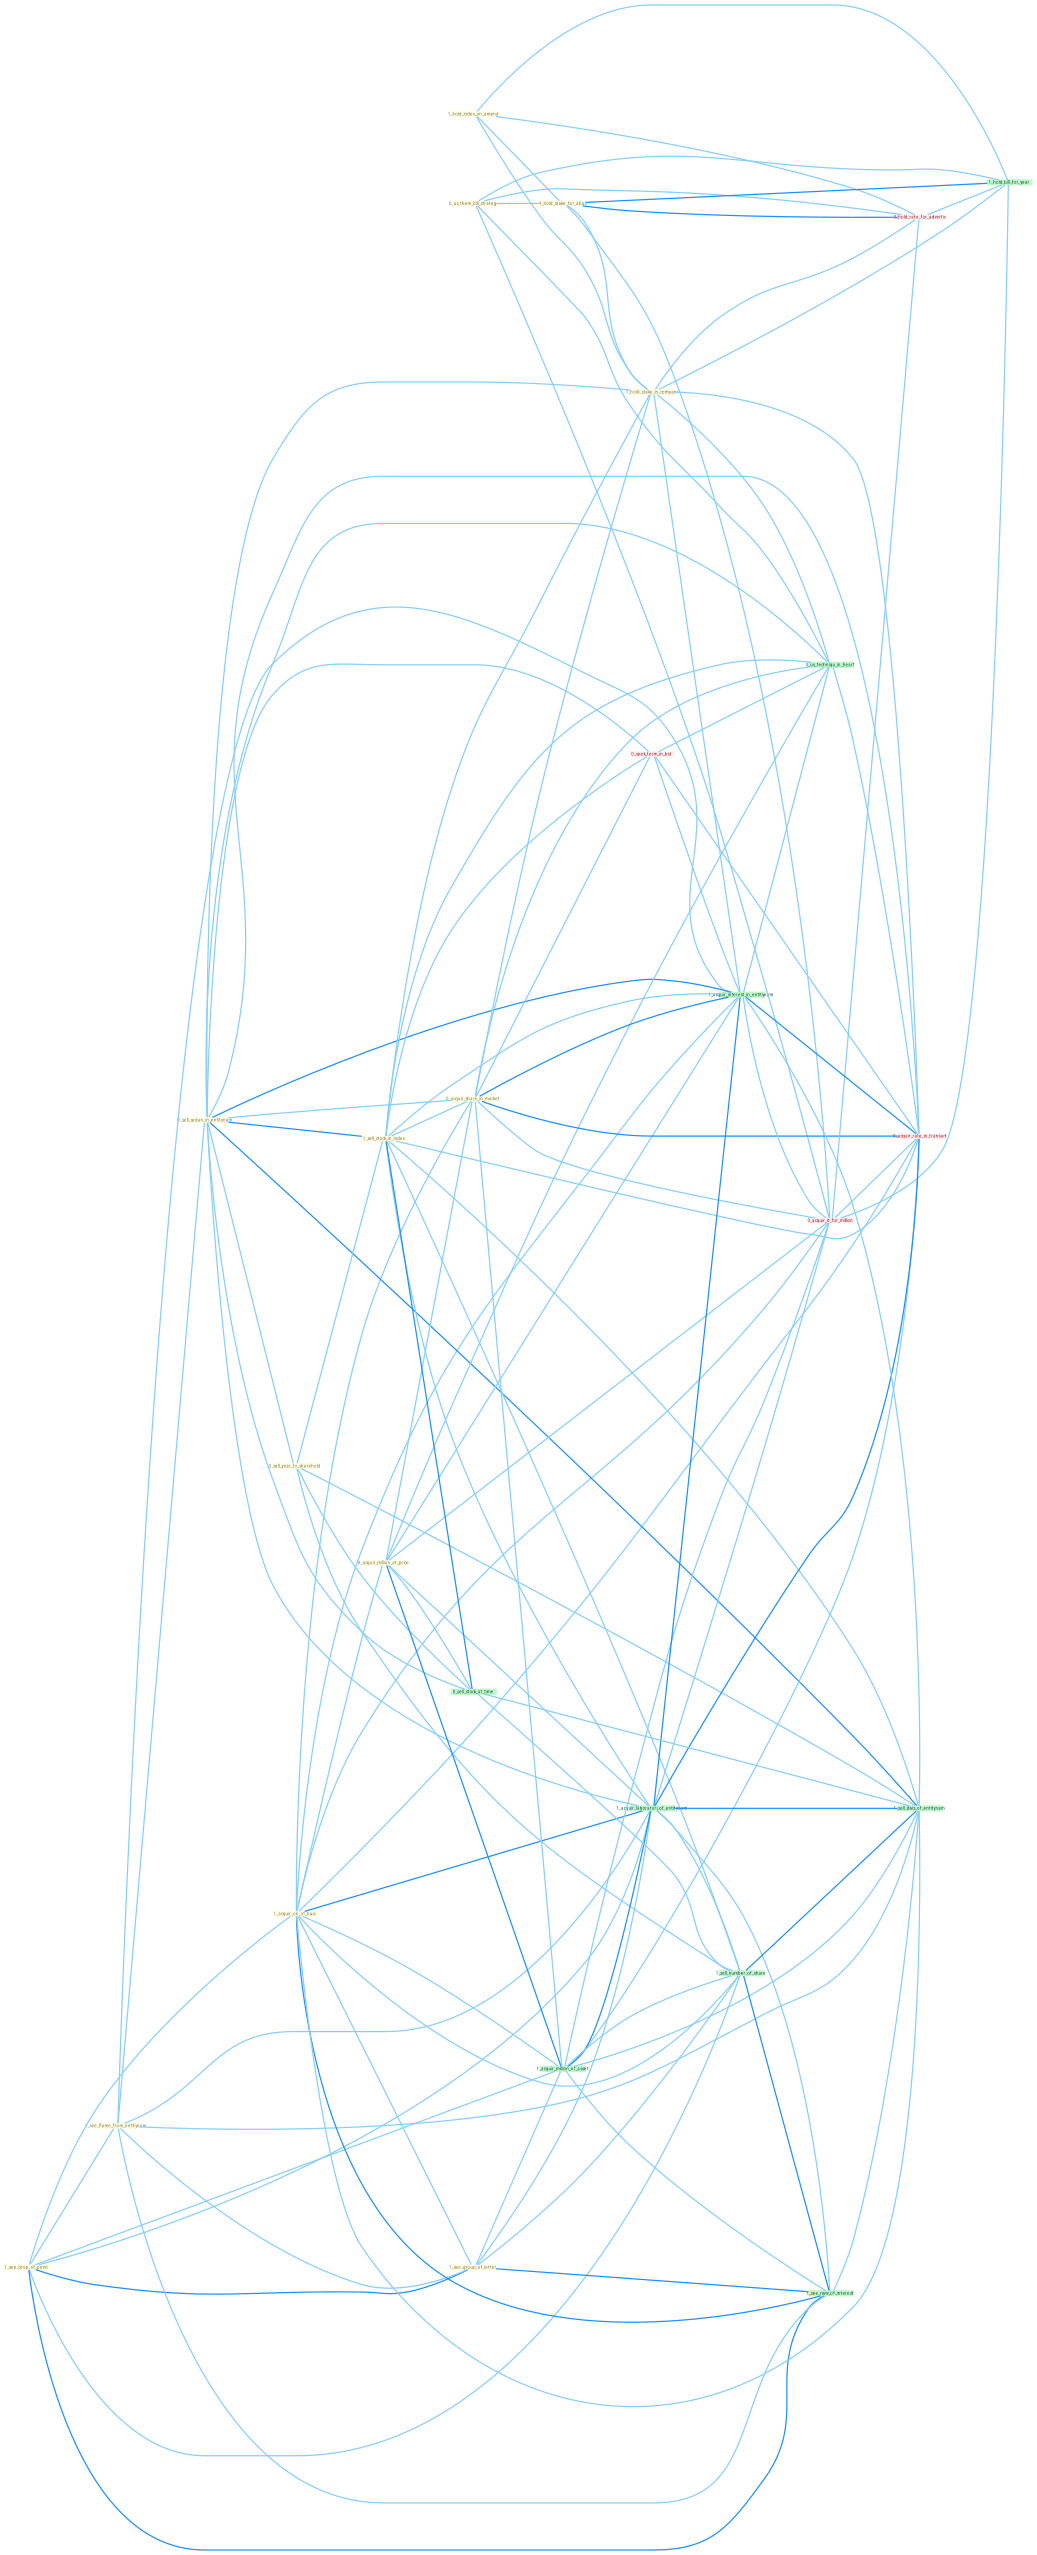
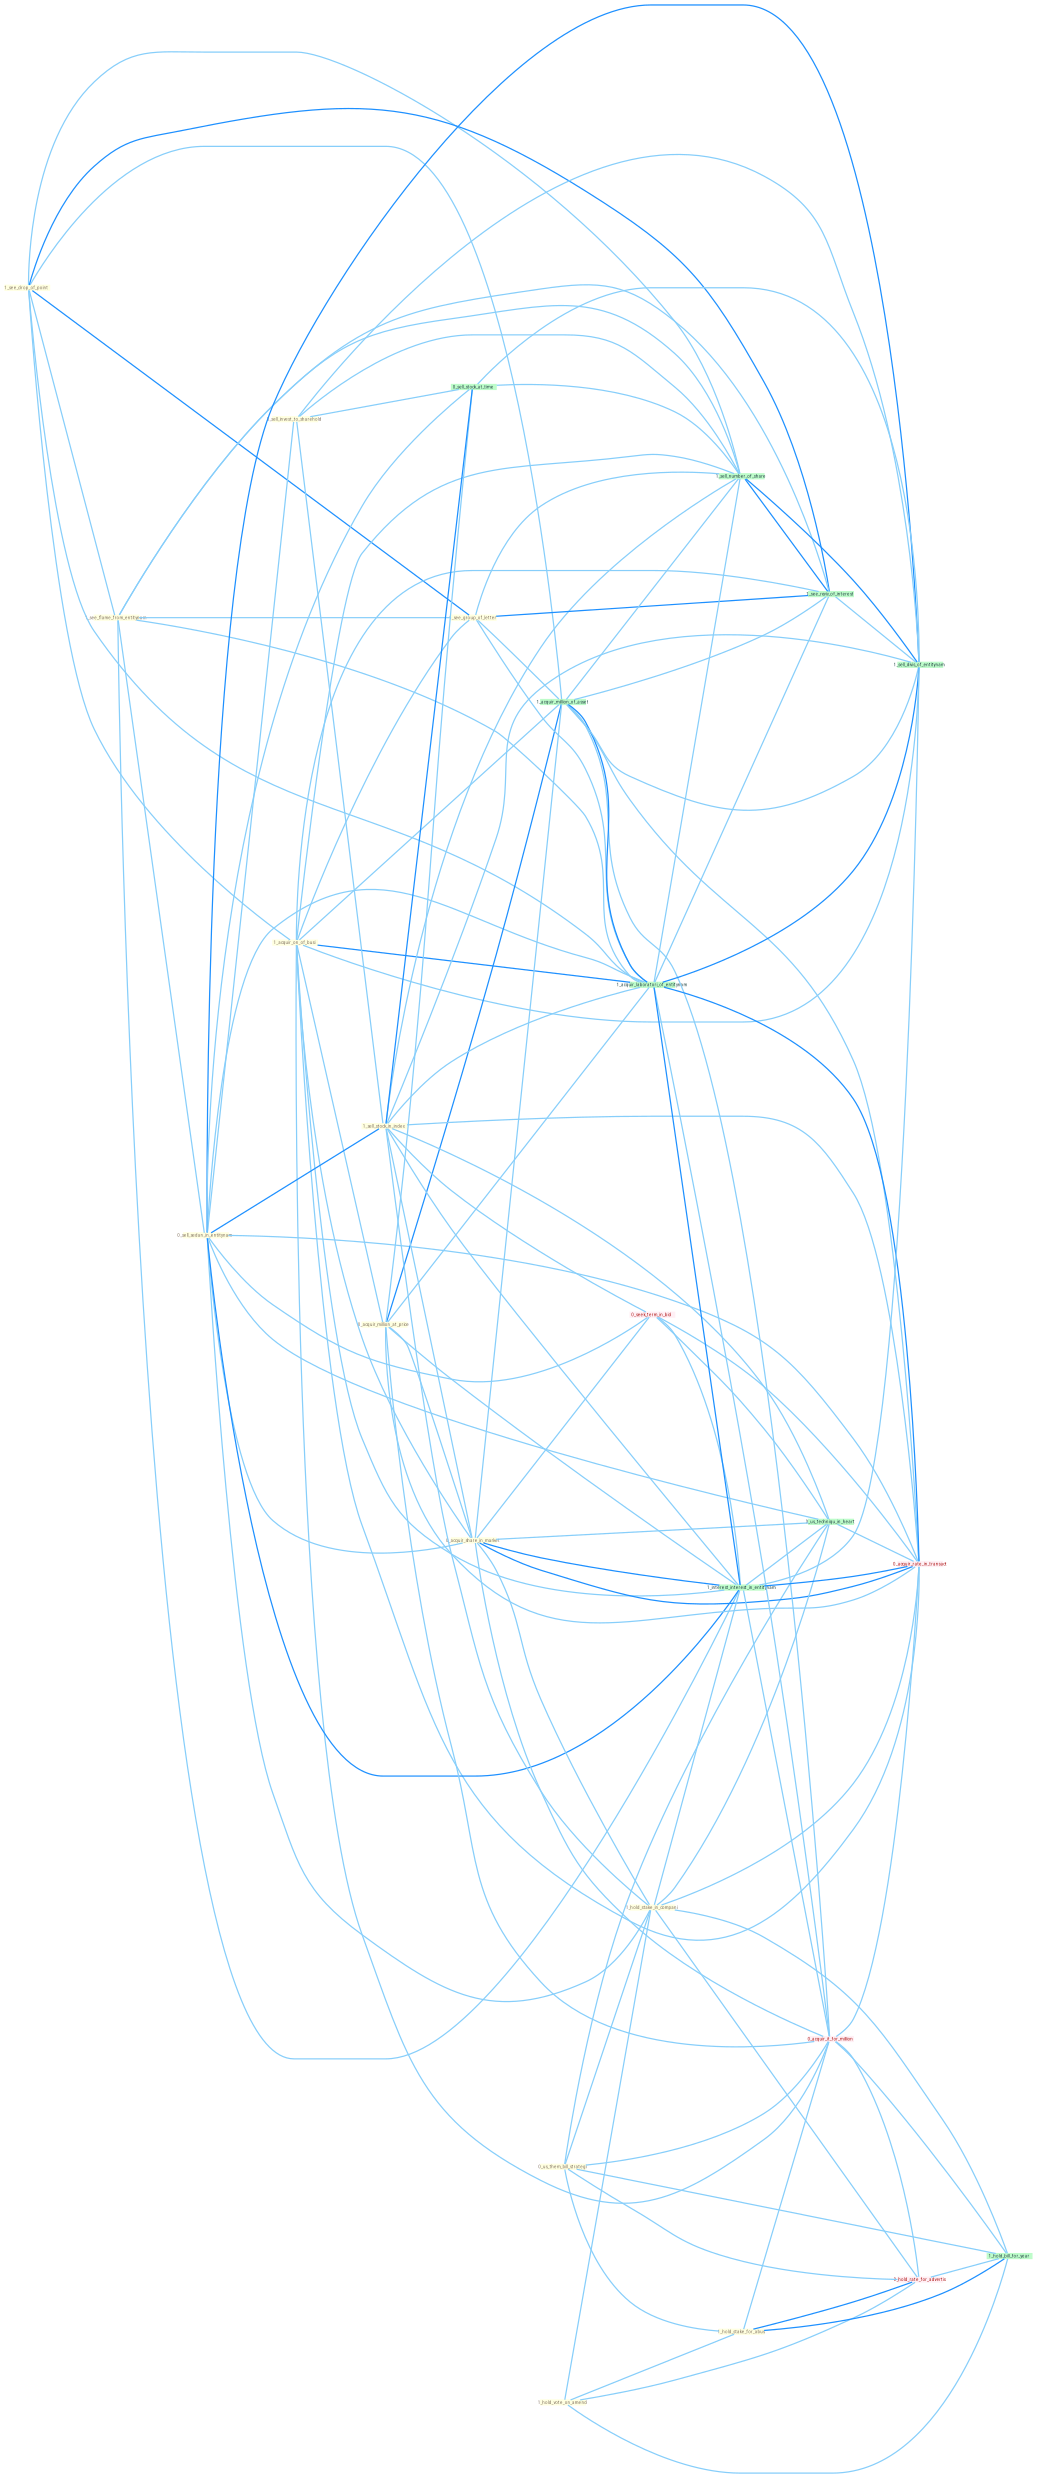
  graph {
    fontname="Roboto Condensed"
    rankdir=LR
    node [color="#ffffe0" fixedsize=true fontcolor="#8b7d6b" fontname="Roboto Condensed" fontsize=4 shape=polygon style=filled]
    edge [color="#87cefa" fontname="Roboto Condensed" w=1]
    "1_see_drop_of_point " [height=.06 width=.5]
-   "1_hold_vote_on_amend " [height=.06 width=.5 label="1_hold_index_on_amend"]
+   "1_hold_vote_on_amend " [height=.06 width=.5]
    "1_see_flame_from_entitynam " [height=.06 width=.5]
    "1_acquir_on_of_busi " [height=.06 width=.5]
    "0_sell_sedan_in_entitynam " [height=.06 width=.5]
    n6 [height=.06 label="0_us_them_bill_strategi" width=.5]
-   "0_sell_invest_to_sharehold " [height=.06 width=.5 label="0_sell_year_to_sharehold"]
+   "0_sell_invest_to_sharehold " [height=.06 width=.5]
    "0_acquir_million_at_price " [height=.06 width=.5]
    n9 [height=.06 label="1_hold_stake_for_abus" width=.5]
    "1_sell_stock_in_index " [height=.06 width=.5]
    "0_acquir_share_in_market " [height=.06 width=.5]
    "1_see_group_of_letter " [height=.06 width=.5]
    "1_hold_stake_in_compani " [height=.06 width=.5]
    "0_seek_term_in_bid " [color="#fff0f5" fontcolor="#b22222" height=.06 width=.5]
    "0_acquir_it_for_million " [color="#fff0f5" fontcolor="#b22222" height=.06 width=.5]
    "0_hold_rate_for_advertis " [color="#fff0f5" fontcolor="#b22222" height=.06 width=.5]
    n17 [color="#fff0f5" fontcolor="#b22222" height=.06 label="0_acquir_rate_in_transact" width=.5]
    "1_acquir_million_of_asset " [color="#BDFCC9" fontcolor="#2f4f4f" height=.06 width=.5]
    "1_acquir_laboratori_of_entitynam " [color="#BDFCC9" fontcolor="#2f4f4f" height=.06 width=.5]
    "1_sell_number_of_share " [color="#BDFCC9" fontcolor="#2f4f4f" height=.06 width=.5]
    "1_see_reviv_of_interest " [color="#BDFCC9" fontcolor="#2f4f4f" height=.06 width=.5]
    "1_hold_bill_for_year " [color="#BDFCC9" fontcolor="#2f4f4f" height=.06 width=.5]
    "1_sell_divis_of_entitynam " [color="#BDFCC9" fontcolor="#2f4f4f" height=.06 width=.5]
-   "1_acquir_interest_in_entitynam " [color="#BDFCC9" fontcolor="#2f4f4f" height=.06 width=.5]
+   "1_acquir_interest_in_entitynam " [color="#BDFCC9" fontcolor="#2f4f4f" height=.06 width=.5 label="1_interest_interest_in_entitynam"]
    "0_us_techniqu_in_heart " [color="#BDFCC9" fontcolor="#2f4f4f" height=.06 width=.5]
    "0_sell_stock_at_time " [color="#BDFCC9" fontcolor="#2f4f4f" height=.06 width=.5]
    subgraph sub_1 {
      "1_see_drop_of_point "
      "1_hold_vote_on_amend "
      "1_see_flame_from_entitynam "
      "1_acquir_on_of_busi "
      "0_sell_sedan_in_entitynam "
      n6
      "0_sell_invest_to_sharehold "
      "0_acquir_million_at_price "
      n9
      "1_sell_stock_in_index "
      "0_acquir_share_in_market "
      "1_see_group_of_letter "
      "1_hold_stake_in_compani "
    }
    subgraph sub_2 {
      "0_seek_term_in_bid "
      "0_acquir_it_for_million "
      "0_hold_rate_for_advertis "
      n17
    }
    "1_see_drop_of_point " -- "1_see_flame_from_entitynam "
    "1_see_drop_of_point " -- "1_acquir_on_of_busi "
    "1_see_drop_of_point " -- "1_see_group_of_letter " [color="#1e90ff" w=2]
    "1_see_drop_of_point " -- "1_acquir_million_of_asset "
    "1_see_drop_of_point " -- "1_acquir_laboratori_of_entitynam "
    "1_see_drop_of_point " -- "1_sell_number_of_share "
    "1_see_drop_of_point " -- "1_see_reviv_of_interest " [color="#1e90ff" w=2]
    "1_hold_vote_on_amend " -- n9
    "1_hold_vote_on_amend " -- "1_hold_stake_in_compani "
    "1_hold_vote_on_amend " -- "0_hold_rate_for_advertis "
    "1_hold_vote_on_amend " -- "1_hold_bill_for_year "
    "1_see_flame_from_entitynam " -- "0_sell_sedan_in_entitynam "
    "1_see_flame_from_entitynam " -- "1_see_group_of_letter "
    "1_see_flame_from_entitynam " -- "1_acquir_laboratori_of_entitynam "
    "1_see_flame_from_entitynam " -- "1_see_reviv_of_interest "
-   "1_see_flame_from_entitynam " -- "1_sell_divis_of_entitynam "
+   "1_see_flame_from_entitynam " -- "1_sell_number_of_share "
    "1_see_flame_from_entitynam " -- "1_acquir_interest_in_entitynam "
    "1_acquir_on_of_busi " -- "0_acquir_million_at_price "
    "1_acquir_on_of_busi " -- "0_acquir_share_in_market "
    "1_acquir_on_of_busi " -- "1_see_group_of_letter "
    "1_acquir_on_of_busi " -- "0_acquir_it_for_million "
    "1_acquir_on_of_busi " -- n17
    "1_acquir_on_of_busi " -- "1_acquir_million_of_asset " [w=2]
    "1_acquir_on_of_busi " -- "1_acquir_laboratori_of_entitynam " [color="#1e90ff" w=2]
    "1_acquir_on_of_busi " -- "1_sell_number_of_share "
-   "1_acquir_on_of_busi " -- "1_see_reviv_of_interest " [color="#1e90ff"]
+   "1_acquir_on_of_busi " -- "1_see_reviv_of_interest "
    "1_acquir_on_of_busi " -- "1_sell_divis_of_entitynam "
    "1_acquir_on_of_busi " -- "1_acquir_interest_in_entitynam "
    "0_sell_sedan_in_entitynam " -- "0_sell_invest_to_sharehold "
    "0_sell_sedan_in_entitynam " -- "1_sell_stock_in_index " [color="#1e90ff" w=2]
    "0_sell_sedan_in_entitynam " -- "0_acquir_share_in_market "
    "0_sell_sedan_in_entitynam " -- "1_hold_stake_in_compani "
    "0_sell_sedan_in_entitynam " -- "0_seek_term_in_bid "
    "0_sell_sedan_in_entitynam " -- n17
    "0_sell_sedan_in_entitynam " -- "1_acquir_laboratori_of_entitynam "
    "0_sell_sedan_in_entitynam " -- "1_sell_divis_of_entitynam " [color="#1e90ff" w=2]
    "0_sell_sedan_in_entitynam " -- "1_acquir_interest_in_entitynam " [color="#1e90ff" w=2]
    "0_sell_sedan_in_entitynam " -- "0_us_techniqu_in_heart "
    "0_sell_sedan_in_entitynam " -- "0_sell_stock_at_time "
    n6 -- n9
    n6 -- "0_acquir_it_for_million "
    n6 -- "0_hold_rate_for_advertis "
    n6 -- "1_hold_bill_for_year "
    n6 -- "0_us_techniqu_in_heart "
    "0_sell_invest_to_sharehold " -- "1_sell_stock_in_index "
    "0_sell_invest_to_sharehold " -- "1_sell_number_of_share "
    "0_sell_invest_to_sharehold " -- "1_sell_divis_of_entitynam "
    "0_sell_invest_to_sharehold " -- "0_sell_stock_at_time "
    "0_acquir_million_at_price " -- "0_acquir_share_in_market "
    "0_acquir_million_at_price " -- "0_acquir_it_for_million "
-   "0_acquir_million_at_price " -- "0_us_techniqu_in_heart "
+   "0_acquir_million_at_price " -- n17
    "0_acquir_million_at_price " -- "1_acquir_million_of_asset " [color="#1e90ff" w=2]
    "0_acquir_million_at_price " -- "1_acquir_laboratori_of_entitynam "
    "0_acquir_million_at_price " -- "1_acquir_interest_in_entitynam "
    "0_acquir_million_at_price " -- "0_sell_stock_at_time "
-   n9 -- "1_hold_stake_in_compani "
+   n6 -- "1_hold_stake_in_compani "
    n9 -- "0_acquir_it_for_million "
    n9 -- "0_hold_rate_for_advertis " [color="#1e90ff" w=2]
    n9 -- "1_hold_bill_for_year " [color="#1e90ff" w=2]
    "1_sell_stock_in_index " -- "0_acquir_share_in_market "
    "1_sell_stock_in_index " -- "1_hold_stake_in_compani "
    "1_sell_stock_in_index " -- "0_seek_term_in_bid "
    "1_sell_stock_in_index " -- n17
    "1_sell_stock_in_index " -- "1_acquir_laboratori_of_entitynam "
    "1_sell_stock_in_index " -- "1_sell_number_of_share "
    "1_sell_stock_in_index " -- "1_sell_divis_of_entitynam "
    "1_sell_stock_in_index " -- "1_acquir_interest_in_entitynam "
    "1_sell_stock_in_index " -- "0_us_techniqu_in_heart "
    "1_sell_stock_in_index " -- "0_sell_stock_at_time " [color="#1e90ff" w=2]
    "0_acquir_share_in_market " -- "1_hold_stake_in_compani "
    "0_acquir_share_in_market " -- "0_seek_term_in_bid "
    "0_acquir_share_in_market " -- "0_acquir_it_for_million "
    "0_acquir_share_in_market " -- n17 [color="#1e90ff" w=2]
    "0_acquir_share_in_market " -- "1_acquir_million_of_asset "
    "0_acquir_share_in_market " -- "1_acquir_interest_in_entitynam " [color="#1e90ff" w=2]
    "0_acquir_share_in_market " -- "0_us_techniqu_in_heart "
    "1_see_group_of_letter " -- "1_acquir_million_of_asset "
    "1_see_group_of_letter " -- "1_acquir_laboratori_of_entitynam "
    "1_see_group_of_letter " -- "1_sell_number_of_share "
    "1_see_group_of_letter " -- "1_see_reviv_of_interest " [color="#1e90ff" w=2]
    "1_hold_stake_in_compani " -- "0_hold_rate_for_advertis "
    "1_hold_stake_in_compani " -- n17
    "1_hold_stake_in_compani " -- "1_hold_bill_for_year "
    "1_hold_stake_in_compani " -- "1_acquir_interest_in_entitynam "
    "1_hold_stake_in_compani " -- "0_us_techniqu_in_heart "
    "0_seek_term_in_bid " -- n17
    "0_seek_term_in_bid " -- "1_acquir_interest_in_entitynam "
    "0_seek_term_in_bid " -- "0_us_techniqu_in_heart "
    "0_acquir_it_for_million " -- "0_hold_rate_for_advertis "
    "0_acquir_it_for_million " -- n17
    "0_acquir_it_for_million " -- "1_hold_bill_for_year "
    "0_hold_rate_for_advertis " -- "1_hold_bill_for_year " [w=2]
    "1_acquir_million_of_asset " -- "0_acquir_it_for_million "
    "1_acquir_million_of_asset " -- n17
    "1_acquir_million_of_asset " -- "1_acquir_laboratori_of_entitynam " [color="#1e90ff" w=2]
    "1_acquir_million_of_asset " -- "1_sell_number_of_share "
    "1_acquir_million_of_asset " -- "1_see_reviv_of_interest "
    "1_acquir_million_of_asset " -- "1_sell_divis_of_entitynam "
    "1_acquir_laboratori_of_entitynam " -- "0_acquir_it_for_million "
    "1_acquir_laboratori_of_entitynam " -- n17 [color="#1e90ff" w=2]
    "1_acquir_laboratori_of_entitynam " -- "1_sell_number_of_share "
    "1_acquir_laboratori_of_entitynam " -- "1_see_reviv_of_interest "
    "1_acquir_laboratori_of_entitynam " -- "1_sell_divis_of_entitynam " [color="#1e90ff" w=2]
    "1_acquir_laboratori_of_entitynam " -- "1_acquir_interest_in_entitynam " [color="#1e90ff" w=2]
    "1_sell_number_of_share " -- "1_see_reviv_of_interest " [color="#1e90ff"]
    "1_sell_number_of_share " -- "1_sell_divis_of_entitynam " [color="#1e90ff" w=2]
    "1_see_reviv_of_interest " -- "1_sell_divis_of_entitynam "
    "1_acquir_interest_in_entitynam " -- "0_acquir_it_for_million "
    "1_acquir_interest_in_entitynam " -- n17 [color="#1e90ff" w=2]
    "1_acquir_interest_in_entitynam " -- "1_sell_divis_of_entitynam "
    "1_acquir_interest_in_entitynam " -- "0_us_techniqu_in_heart "
    "0_us_techniqu_in_heart " -- n17
    "0_sell_stock_at_time " -- "1_sell_number_of_share "
    "0_sell_stock_at_time " -- "1_sell_divis_of_entitynam "
  }
